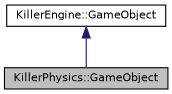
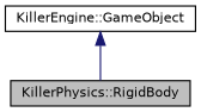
  digraph {
    node [color=black fontname=Helvetica fontsize=10 shape=record style=filled]
-   n1 [fillcolor=grey75 fontcolor=black height=0.2 label="KillerPhysics::GameObject" width=0.4]
+   n1 [fillcolor=grey75 fontcolor=black height=0.2 label="KillerPhysics::RigidBody" width=0.4]
    n2 [fillcolor=white height=0.2 label="KillerEngine::GameObject" width=0.4]
    n2 -> n1 [color=midnightblue dir=back fontname=Helvetica fontsize=10 labelfontname=Helvetica labelfontsize=10 style=solid]
  }
